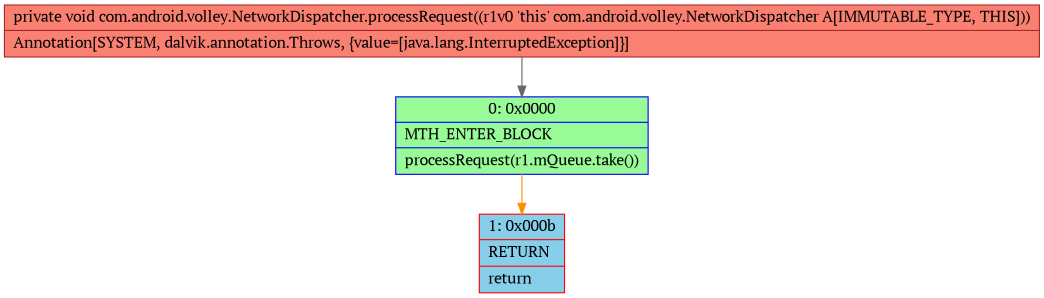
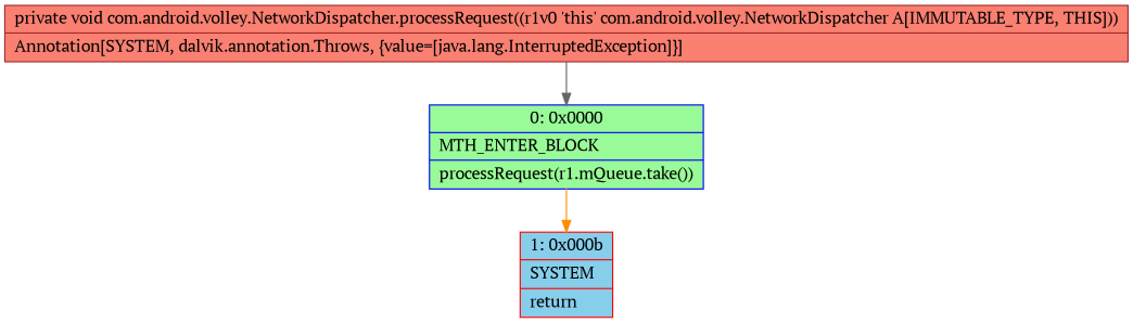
  digraph {
    fontname="PT Serif"
    node [shape=record style=filled fontname="PT Serif"]
    edge [fontname="PT Serif"]
    n1 [label="{0\:\ 0x0000|MTH_ENTER_BLOCK\l|processRequest(r1.mQueue.take())\l}" fillcolor=palegreen color=blue]
-   n2 [label="{1\:\ 0x000b|RETURN\l|return\l}" fillcolor=skyblue color=red]
+   n2 [label="{1\:\ 0x000b|SYSTEM\l|return\l}" fillcolor=skyblue color=red]
    n3 [label="{private void com.android.volley.NetworkDispatcher.processRequest((r1v0 'this' com.android.volley.NetworkDispatcher A[IMMUTABLE_TYPE, THIS]))  | Annotation[SYSTEM, dalvik.annotation.Throws, \{value=[java.lang.InterruptedException]\}]\l}" fillcolor=salmon color=brown]
    n1 -> n2 [color=darkorange]
    n3 -> n1 [color=gray40]
  }
